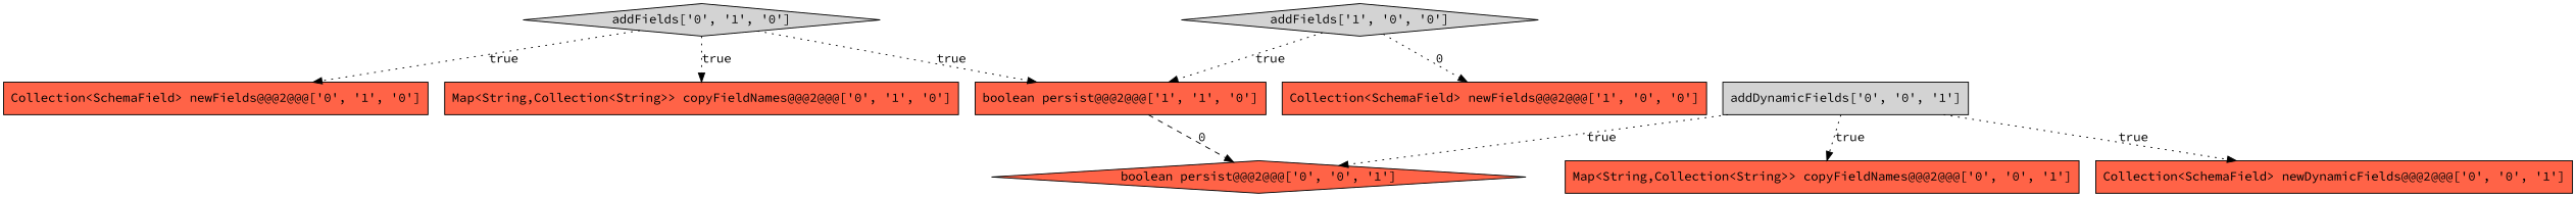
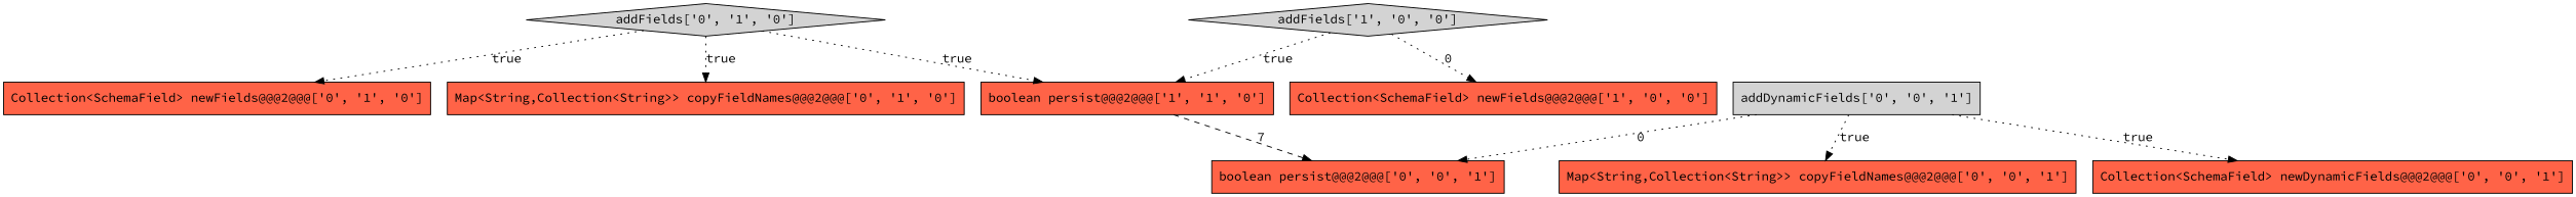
  digraph {
    fontname="Source Code Pro"
    node [fillcolor=tomato fontname="Source Code Pro" shape=box style=filled]
    edge [fontname="Source Code Pro" style=dotted]
    n1 [label="Collection<SchemaField> newDynamicFields@@@2@@@['0', '0', '1']"]
    n2 [label="Map<String,Collection<String>> copyFieldNames@@@2@@@['0', '0', '1']"]
    n3 [label="Map<String,Collection<String>> copyFieldNames@@@2@@@['0', '1', '0']"]
    n4 [label="Collection<SchemaField> newFields@@@2@@@['1', '0', '0']"]
    n5 [fillcolor=lightgray label="addFields['0', '1', '0']" shape=diamond]
    n6 [label="boolean persist@@@2@@@['1', '1', '0']"]
    n7 [label="Collection<SchemaField> newFields@@@2@@@['0', '1', '0']"]
-   n8 [label="boolean persist@@@2@@@['0', '0', '1']" shape=diamond]
+   n8 [label="boolean persist@@@2@@@['0', '0', '1']"]
    n9 [fillcolor=lightgray label="addDynamicFields['0', '0', '1']"]
    n10 [fillcolor=lightgray label="addFields['1', '0', '0']" shape=diamond]
    n5 -> n3 [label=true]
    n5 -> n6 [label=true]
    n5 -> n7 [label=true]
-   n6 -> n8 [label=0 style=dashed]
+   n6 -> n8 [label=7 style=dashed]
    n9 -> n1 [label=true]
    n9 -> n2 [label=true]
-   n9 -> n8 [label=true]
+   n9 -> n8 [label=0]
    n10 -> n4 [label=0]
    n10 -> n6 [label=true]
  }
